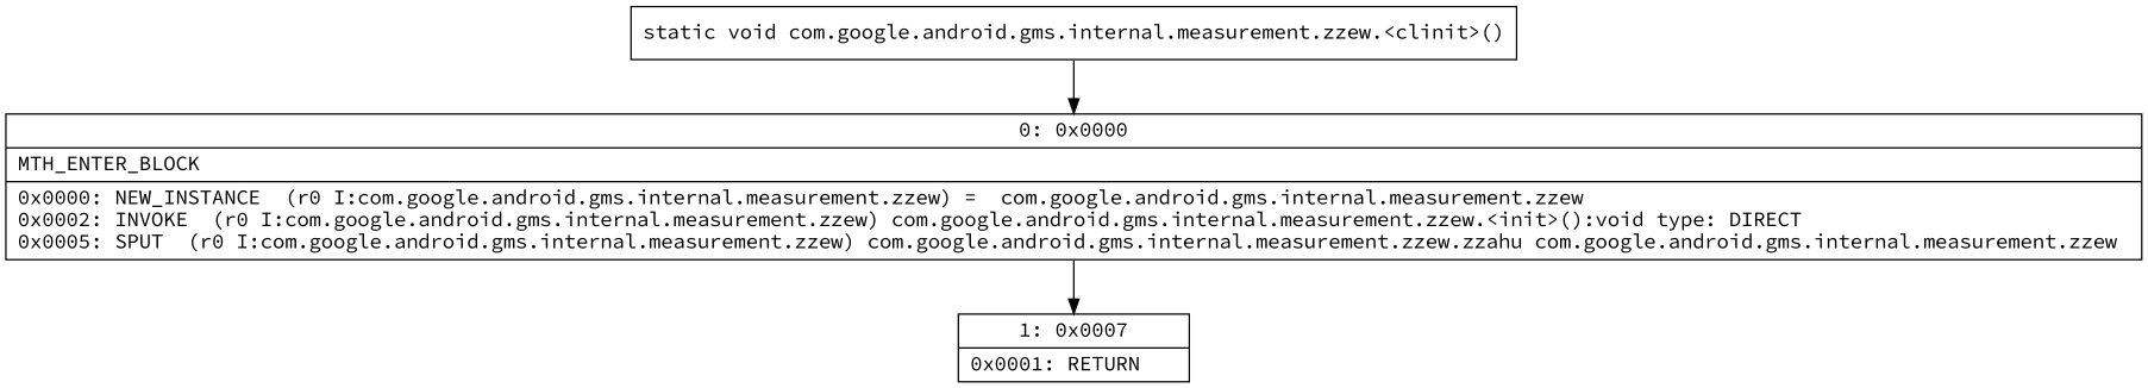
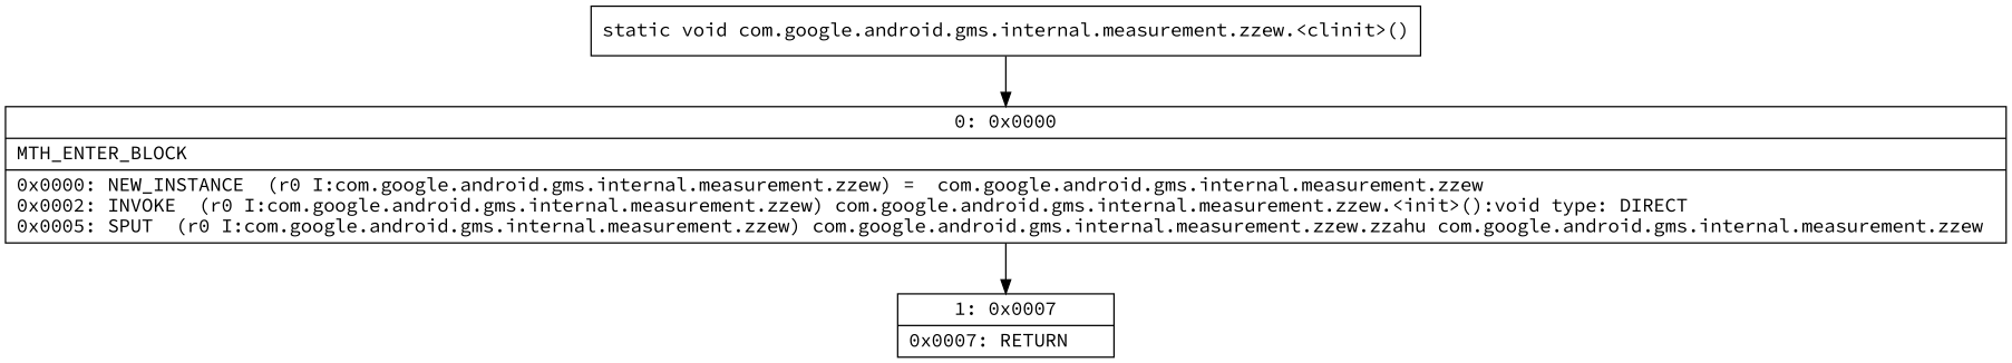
  digraph {
    fontname="Source Code Pro"
    node [shape=record fontname="Source Code Pro"]
    edge [fontname="Source Code Pro"]
    n1 [label="{0\:\ 0x0000|MTH_ENTER_BLOCK\l|0x0000: NEW_INSTANCE  (r0 I:com.google.android.gms.internal.measurement.zzew) =  com.google.android.gms.internal.measurement.zzew \l0x0002: INVOKE  (r0 I:com.google.android.gms.internal.measurement.zzew) com.google.android.gms.internal.measurement.zzew.\<init\>():void type: DIRECT \l0x0005: SPUT  (r0 I:com.google.android.gms.internal.measurement.zzew) com.google.android.gms.internal.measurement.zzew.zzahu com.google.android.gms.internal.measurement.zzew \l}"]
-   n2 [label="{1\:\ 0x0007|0x0001: RETURN   \l}"]
+   n2 [label="{1\:\ 0x0007|0x0007: RETURN   \l}"]
    n3 [label="{static void com.google.android.gms.internal.measurement.zzew.\<clinit\>() }"]
    n1 -> n2
    n3 -> n1
  }
